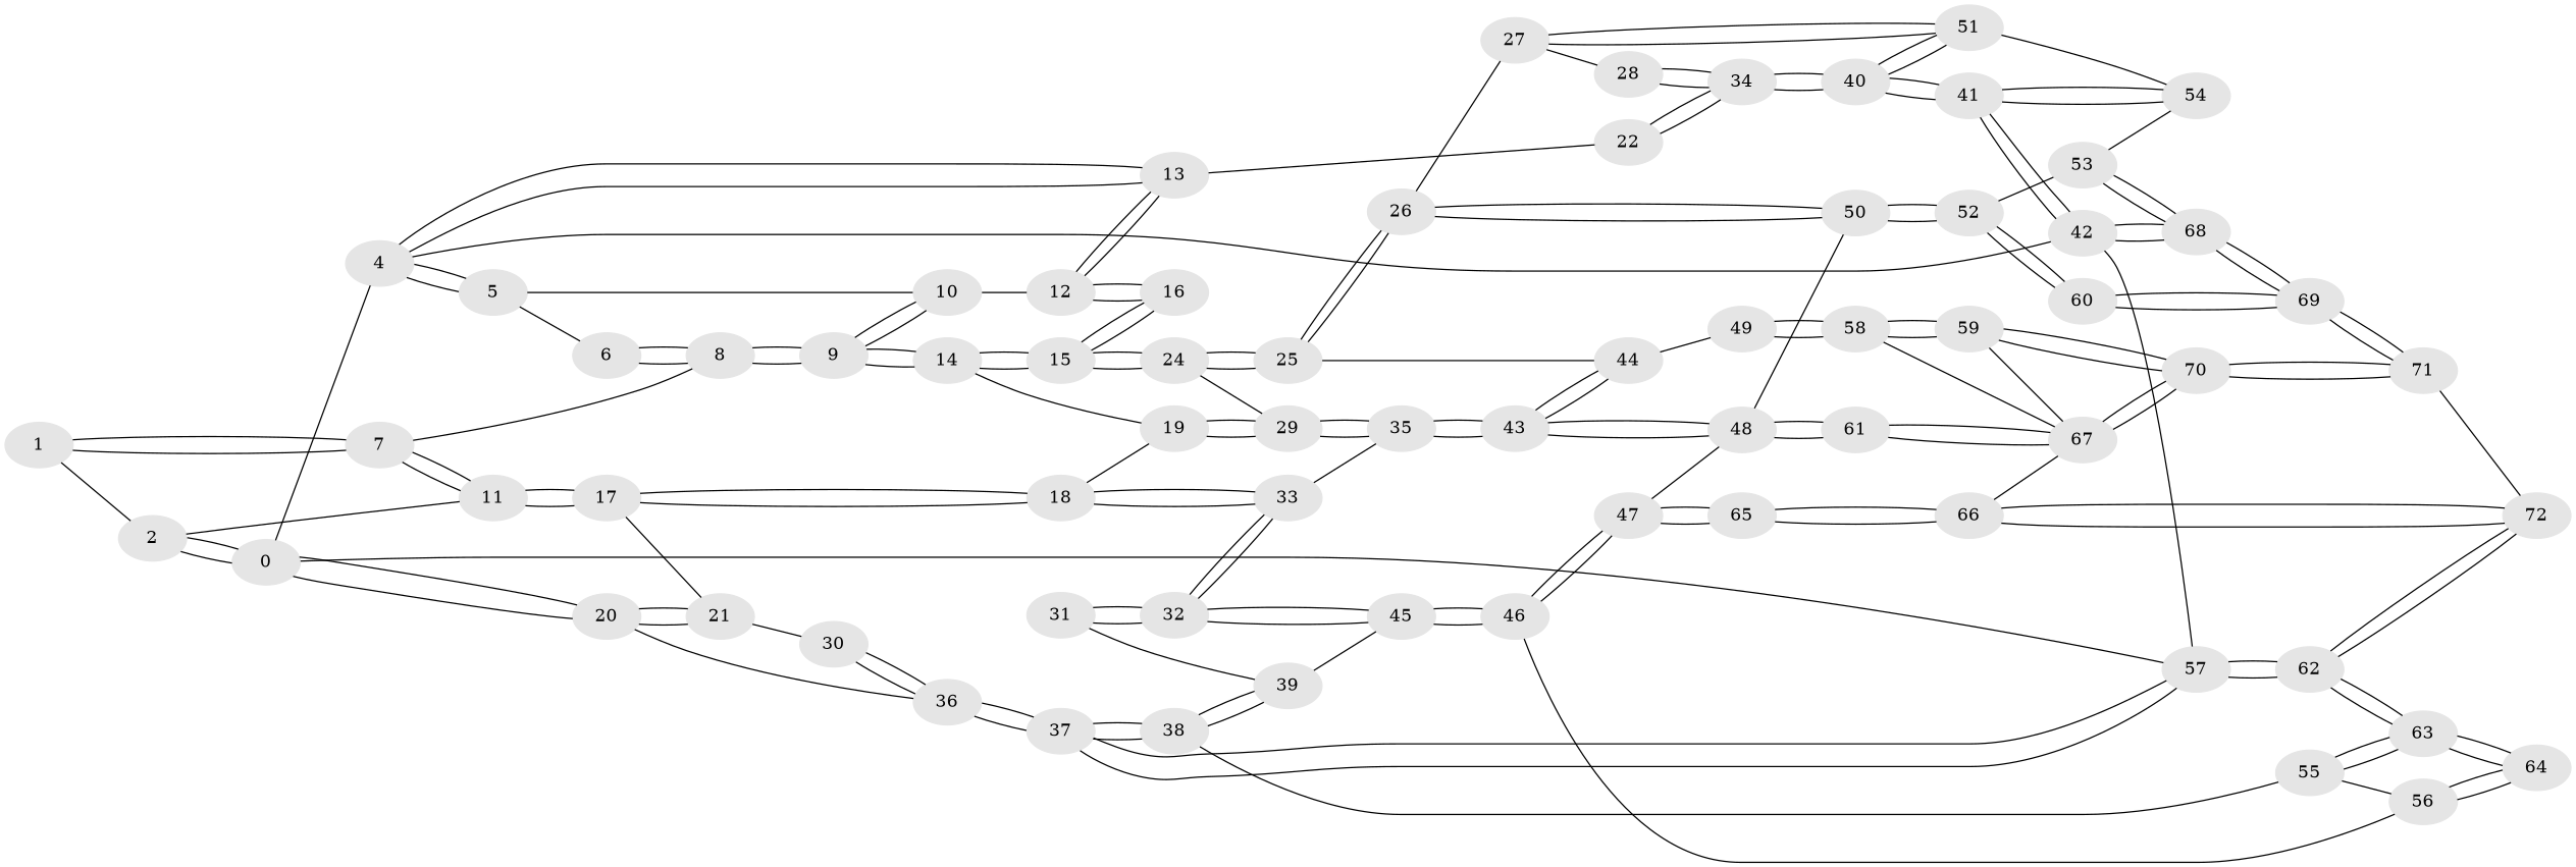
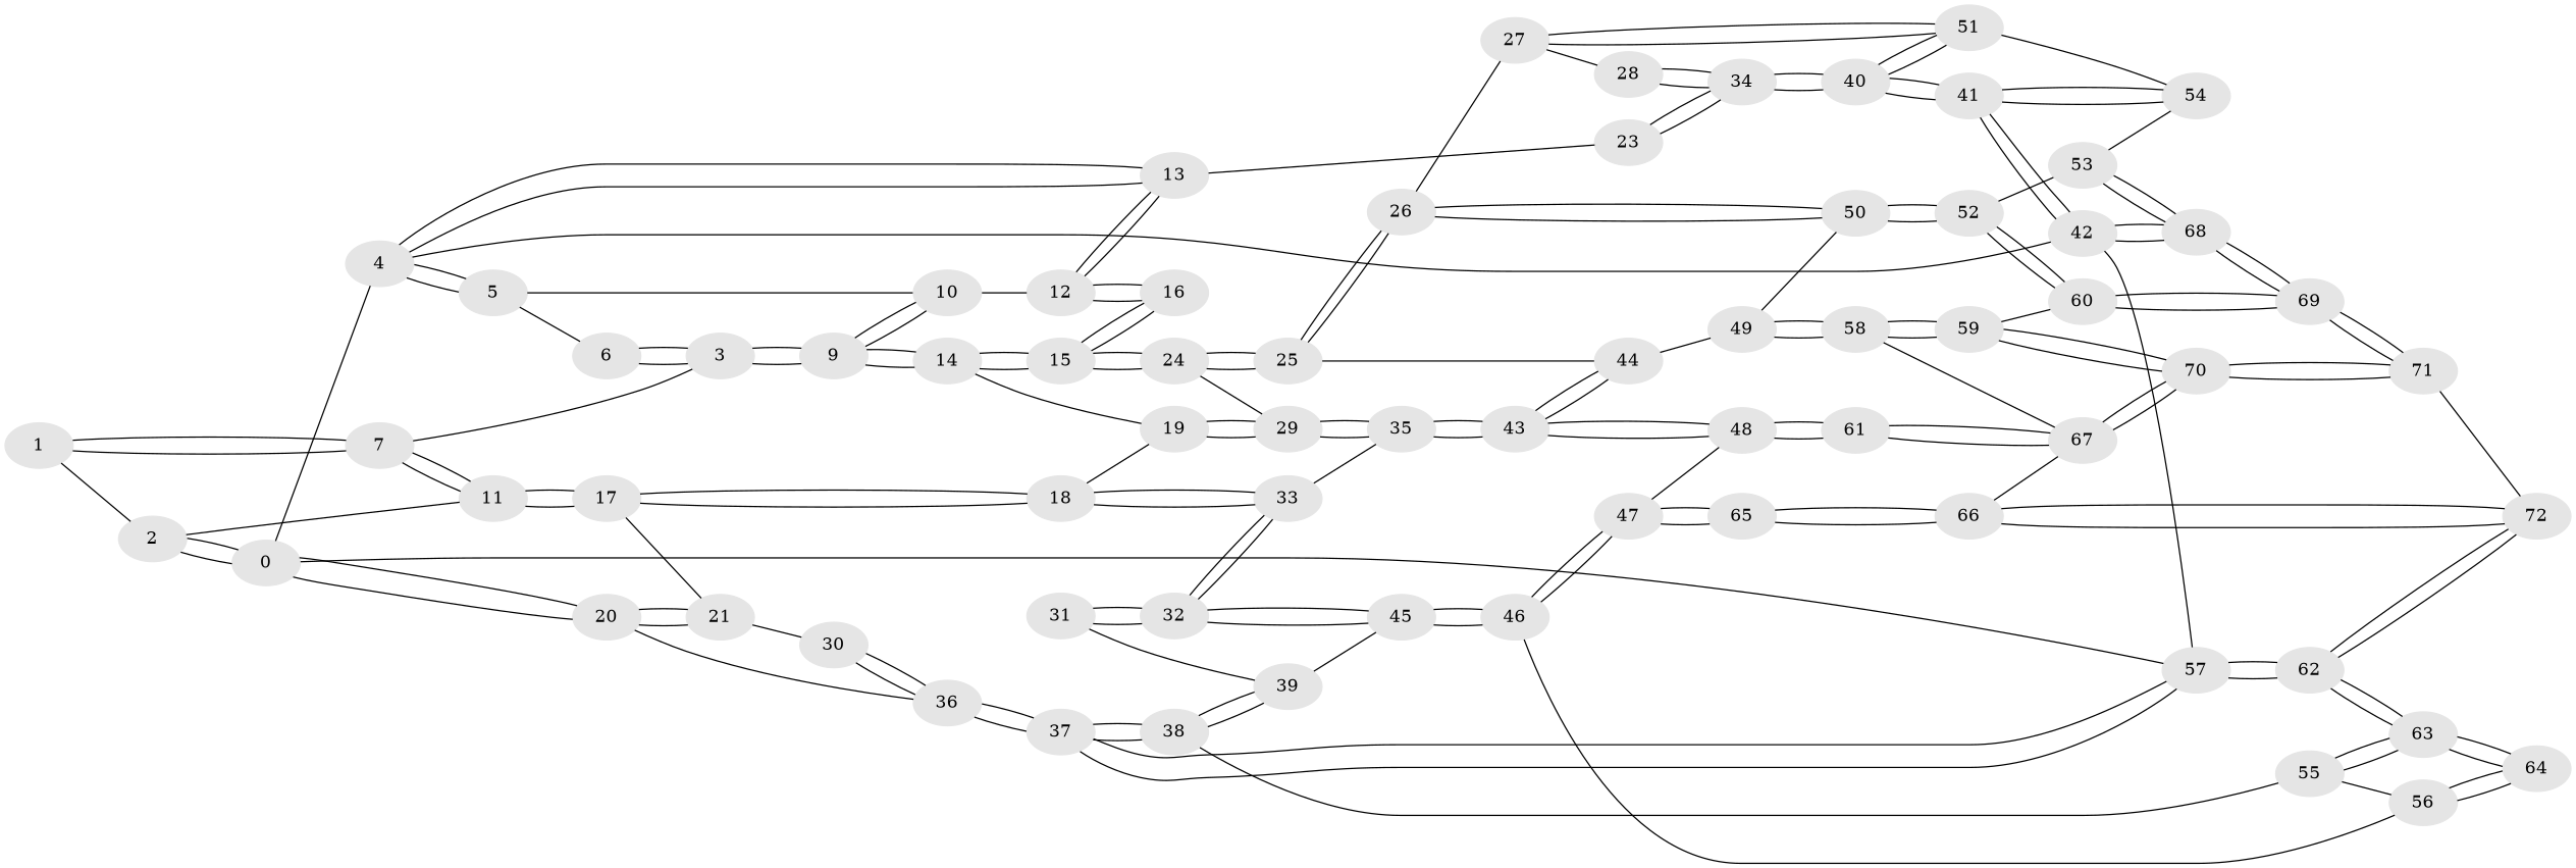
  graph {
    rankdir=LR
    node [color=gray90 style=filled]
    1
    2
    7
    n4 [label=0]
    11
-   8
+   8 [label=3]
    4
    20
    57
    17
    5
    13
    42
    21
    36
    62
    6
    10
-   22
+   22 [label=23]
    68
    12
    9
    14
    15
    19
    16
    18
    34
    24
    29
    25
    33
    30
    35
    37
    40
    28
    26
    44
    27
    50
    49
    51
    52
    54
    43
    31
    32
    39
    45
    46
    41
    48
    38
    55
    56
    63
    69
    61
    58
    47
    65
    64
    66
    67
    59
    53
    60
    72
    70
    71
    1 -- 2
    1 -- 7
    1 -- 7
    2 -- n4
    2 -- n4
    2 -- 11
    7 -- 11
    7 -- 11
    7 -- 8
    n4 -- 4
    n4 -- 20
    n4 -- 20
    n4 -- 57
    11 -- 17
    11 -- 17
    8 -- 9
    8 -- 9
    4 -- 5
    4 -- 5
    4 -- 13
    4 -- 13
    4 -- 42
    20 -- 21
    20 -- 21
    20 -- 36
    57 -- 62
    57 -- 62
    17 -- 21
    17 -- 18
    17 -- 18
    5 -- 6
    5 -- 10
    13 -- 22
    42 -- 57
    42 -- 68
    42 -- 68
    21 -- 30
    36 -- 37
    36 -- 37
    62 -- 63
    62 -- 63
    62 -- 72
    62 -- 72
    6 -- 8
    6 -- 8
    10 -- 12
    22 -- 34
    22 -- 34
    68 -- 69
    68 -- 69
    12 -- 13
    12 -- 13
    12 -- 16
    12 -- 16
    9 -- 10
    9 -- 10
    9 -- 14
    9 -- 14
    14 -- 15
    14 -- 15
    14 -- 19
    15 -- 16
    15 -- 16
    15 -- 24
    15 -- 24
    19 -- 29
    19 -- 29
    18 -- 19
    18 -- 33
    18 -- 33
    34 -- 40
    34 -- 40
    24 -- 29
    24 -- 25
    24 -- 25
    29 -- 35
    29 -- 35
    25 -- 26
    25 -- 26
    25 -- 44
    33 -- 35
    30 -- 36
    30 -- 36
    35 -- 43
    35 -- 43
    37 -- 57
    37 -- 57
    37 -- 38
    37 -- 38
    40 -- 51
    40 -- 51
    40 -- 41
    40 -- 41
    28 -- 34
    28 -- 34
    26 -- 27
    26 -- 50
    26 -- 50
    44 -- 49
    27 -- 28
    27 -- 51
    27 -- 51
    50 -- 52
    50 -- 52
-   48 -- 50
+   49 -- 50
    49 -- 58
    49 -- 58
    51 -- 54
    52 -- 53
    52 -- 60
    52 -- 60
    43 -- 44
    43 -- 44
    43 -- 48
    43 -- 48
    31 -- 32
    31 -- 32
    31 -- 39
    32 -- 33
    32 -- 33
    32 -- 45
    32 -- 45
    39 -- 45
    45 -- 46
    45 -- 46
    46 -- 56
    46 -- 47
    46 -- 47
    41 -- 42
    41 -- 42
    41 -- 54
    41 -- 54
    48 -- 61
    48 -- 61
    38 -- 39
    38 -- 39
    38 -- 55
    55 -- 56
    55 -- 63
    55 -- 63
    56 -- 64
    56 -- 64
    63 -- 64
    63 -- 64
    69 -- 71
    69 -- 71
    61 -- 67
    61 -- 67
    58 -- 67
    58 -- 59
    58 -- 59
    47 -- 48
    47 -- 65
    47 -- 65
    65 -- 66
    65 -- 66
    66 -- 67
    66 -- 72
    66 -- 72
    67 -- 70
    67 -- 70
-   59 -- 67
+   59 -- 60
    59 -- 70
    59 -- 70
    53 -- 68
    53 -- 68
    53 -- 54
    60 -- 69
    60 -- 69
    70 -- 71
    70 -- 71
    71 -- 72
  }
